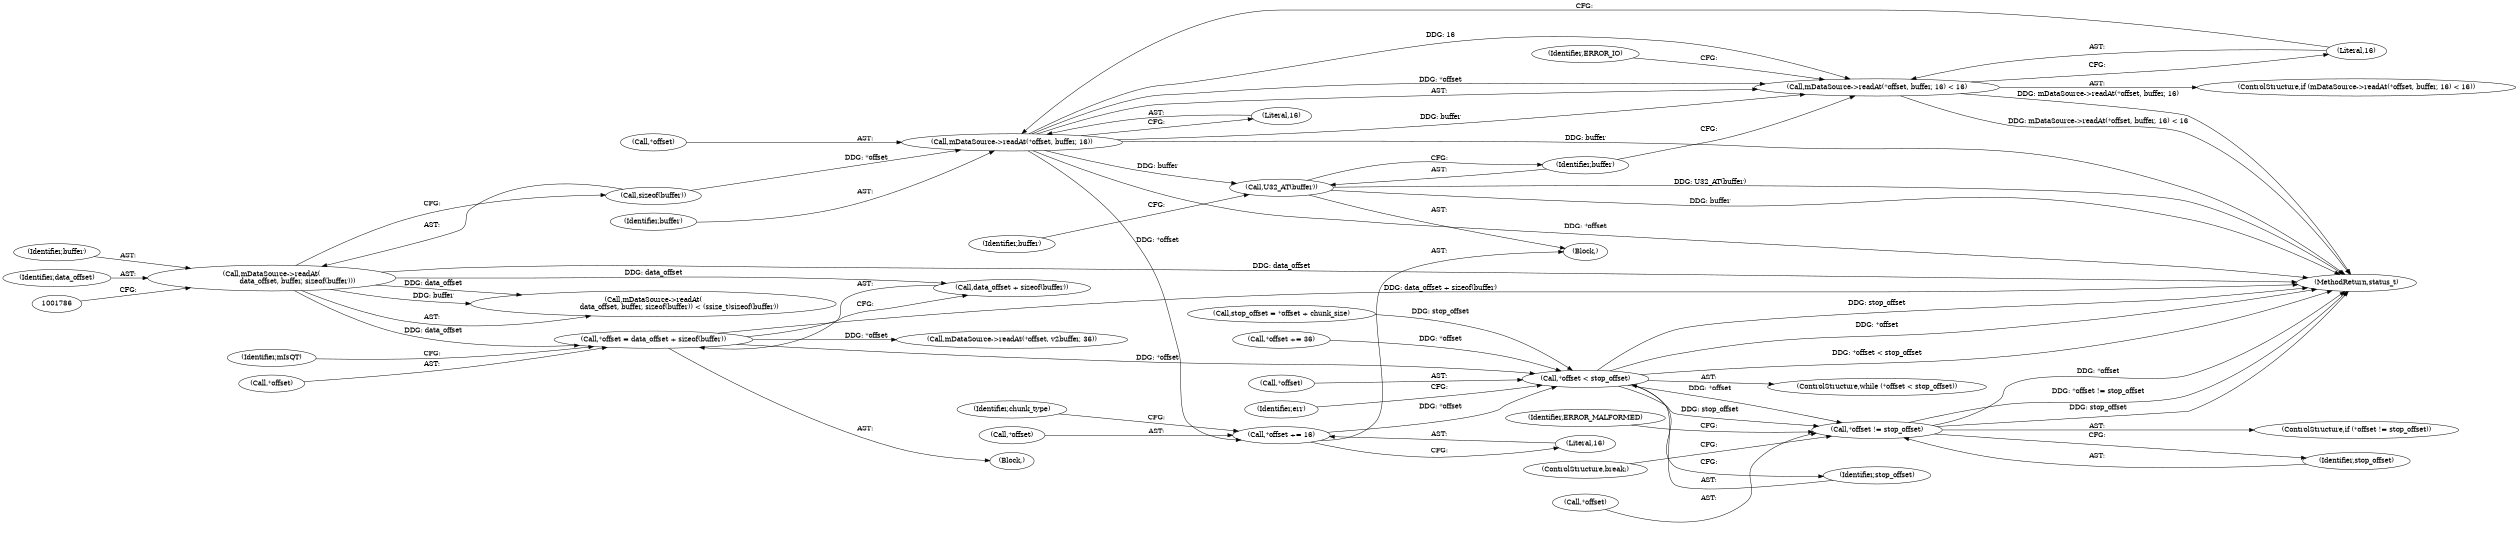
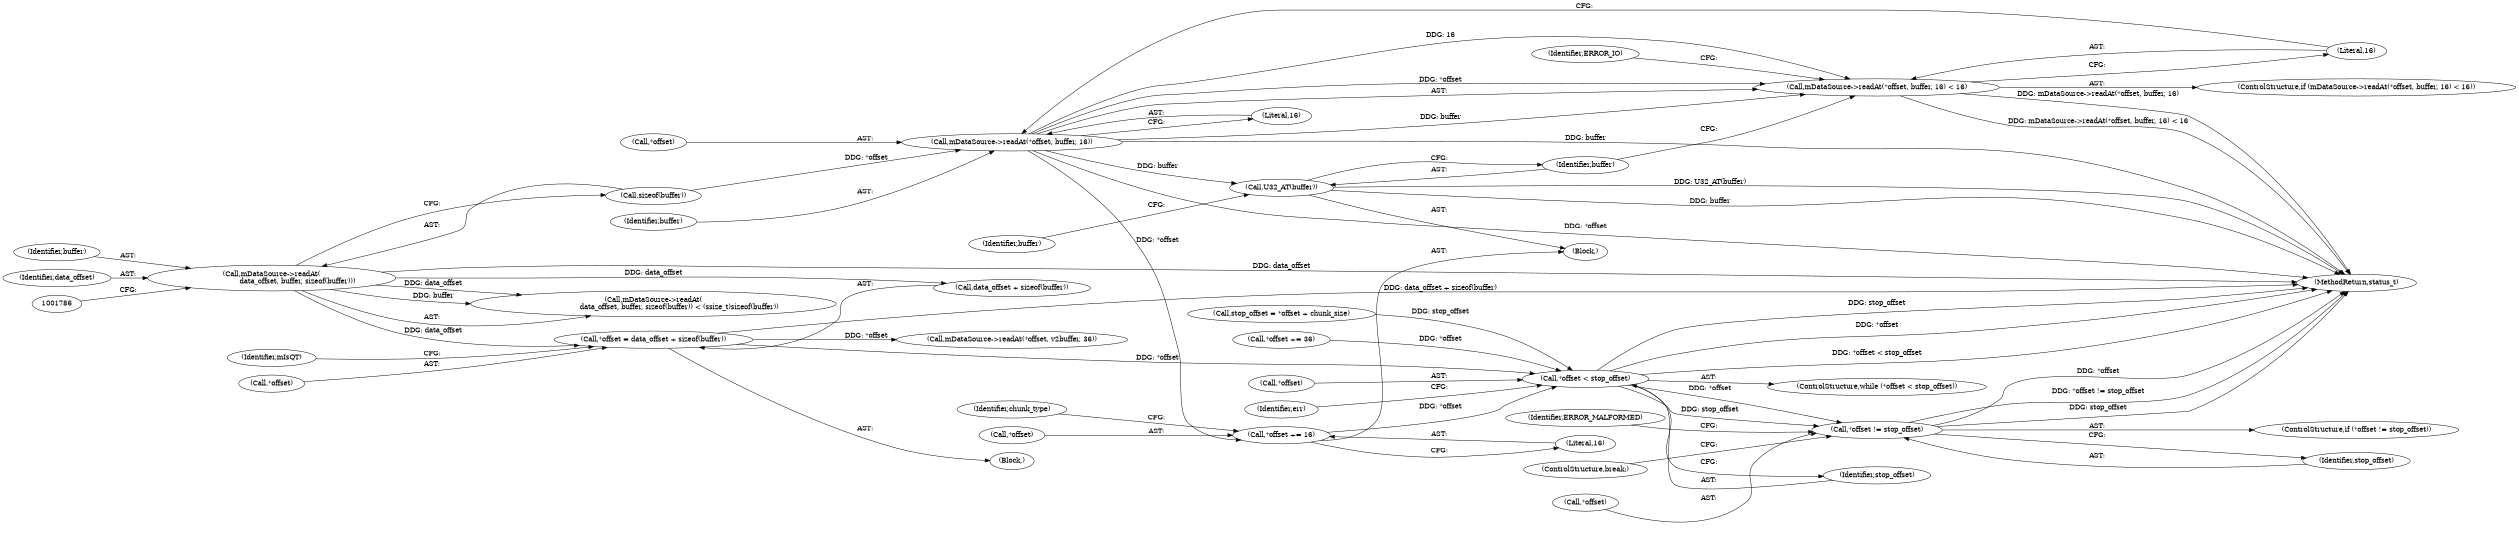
  digraph {
    rankdir=LR
    n1 [label="(Call,mDataSource->readAt(*offset, buffer, 16))"]
    n2 [label="(Call,mDataSource->readAt(*offset, buffer, 16) < 16)"]
    n3 [label="(Call,U32_AT(buffer))"]
    n4 [label="(Call,*offset += 16)"]
    n5 [label="(MethodReturn,status_t)"]
    n6 [label="(Literal,16)"]
    n7 [label="(Literal,16)"]
    n8 [label="(ControlStructure,if (mDataSource->readAt(*offset, buffer, 16) < 16))"]
    n9 [label="(Identifier,buffer)"]
    n10 [label="(Block,)"]
    n11 [label="(Call,*offset < stop_offset)"]
    n12 [label="(Literal,16)"]
    n13 [label="(Call,*offset = data_offset + sizeof(buffer))"]
    n14 [label="(Call,mDataSource->readAt(*offset, v2buffer, 36))"]
    n15 [label="(Block,)"]
    n16 [label="(Call,data_offset + sizeof(buffer))"]
    n17 [label="(Call,*offset != stop_offset)"]
    n18 [label="(Identifier,stop_offset)"]
    n19 [label="(ControlStructure,while (*offset < stop_offset))"]
    n20 [label="(Call,mDataSource->readAt(\n                        data_offset, buffer, sizeof(buffer)))"]
    n21 [label="(Call,mDataSource->readAt(\n                        data_offset, buffer, sizeof(buffer)) < (ssize_t)sizeof(buffer))"]
    n22 [label="(Call,sizeof(buffer))"]
    n23 [label="(Identifier,stop_offset)"]
    n24 [label="(ControlStructure,if (*offset != stop_offset))"]
    n25 [label="(Identifier,chunk_type)"]
    n26 [label="(Identifier,err)"]
    n27 [label="(Call,stop_offset = *offset + chunk_size)"]
    n28 [label="(Call,*offset)"]
    n29 [label="(Call,*offset)"]
    n30 [label="(Identifier,ERROR_IO)"]
    n31 [label="(Identifier,ERROR_MALFORMED)"]
    n32 [label="(Identifier,buffer)"]
    n33 [label="(Call,*offset)"]
    n34 [label="(Call,*offset += 36)"]
    n35 [label="(Call,*offset)"]
    n36 [label="(ControlStructure,break;)"]
    n37 [label="(Identifier,buffer)"]
    n38 [label="(Identifier,buffer)"]
    n39 [label="(Identifier,data_offset)"]
    n40 [label="(Call,*offset)"]
    n41 [label="(Identifier,mIsQT)"]
    1001786
    n1 -> n2 [label="AST: "]
    n1 -> n2 [label="DDG: *offset"]
    n1 -> n2 [label="DDG: buffer"]
    n1 -> n2 [label="DDG: 16"]
    n1 -> n3 [label="DDG: buffer"]
    n1 -> n4 [label="DDG: *offset"]
    n1 -> n5 [label="DDG: buffer"]
    n1 -> n5 [label="DDG: *offset"]
    n1 -> n6 [label="CFG: "]
    n2 -> n5 [label="DDG: mDataSource->readAt(*offset, buffer, 16)"]
    n2 -> n5 [label="DDG: mDataSource->readAt(*offset, buffer, 16) < 16"]
    n2 -> n7 [label="CFG: "]
    n2 -> n8 [label="AST: "]
    n3 -> n5 [label="DDG: buffer"]
    n3 -> n5 [label="DDG: U32_AT(buffer)"]
    n3 -> n9 [label="CFG: "]
    n3 -> n10 [label="AST: "]
    n4 -> n10 [label="AST: "]
    n4 -> n11 [label="DDG: *offset"]
    n4 -> n12 [label="CFG: "]
    n6 -> n1 [label="AST: "]
    n7 -> n1 [label="CFG: "]
    n7 -> n2 [label="AST: "]
    n9 -> n2 [label="CFG: "]
    n9 -> n3 [label="AST: "]
    n11 -> n5 [label="DDG: stop_offset"]
    n11 -> n5 [label="DDG: *offset"]
    n11 -> n5 [label="DDG: *offset < stop_offset"]
    n11 -> n17 [label="DDG: *offset"]
    n11 -> n17 [label="DDG: stop_offset"]
    n11 -> n18 [label="CFG: "]
    n11 -> n19 [label="AST: "]
    n12 -> n4 [label="AST: "]
    n13 -> n5 [label="DDG: data_offset + sizeof(buffer)"]
    n13 -> n11 [label="DDG: *offset"]
    n13 -> n14 [label="DDG: *offset"]
    n13 -> n15 [label="AST: "]
-   n13 -> n16 [label="CFG: "]
    n16 -> n13 [label="AST: "]
    n17 -> n5 [label="DDG: stop_offset"]
    n17 -> n5 [label="DDG: *offset"]
    n17 -> n5 [label="DDG: *offset != stop_offset"]
    n17 -> n23 [label="CFG: "]
    n17 -> n24 [label="AST: "]
    n18 -> n11 [label="AST: "]
    n20 -> n5 [label="DDG: data_offset"]
    n20 -> n13 [label="DDG: data_offset"]
    n20 -> n16 [label="DDG: data_offset"]
    n20 -> n21 [label="AST: "]
    n20 -> n21 [label="DDG: data_offset"]
    n20 -> n21 [label="DDG: buffer"]
    n20 -> n22 [label="CFG: "]
    n22 -> n1 [label="DDG: *offset"]
    n22 -> n20 [label="AST: "]
    n23 -> n17 [label="AST: "]
    n25 -> n4 [label="CFG: "]
    n26 -> n11 [label="CFG: "]
    n27 -> n11 [label="DDG: stop_offset"]
    n28 -> n4 [label="AST: "]
    n29 -> n17 [label="AST: "]
    n30 -> n2 [label="CFG: "]
    n31 -> n17 [label="CFG: "]
    n32 -> n20 [label="AST: "]
    n33 -> n1 [label="AST: "]
    n34 -> n11 [label="DDG: *offset"]
    n35 -> n13 [label="AST: "]
    n36 -> n17 [label="CFG: "]
    n37 -> n3 [label="CFG: "]
    n38 -> n1 [label="AST: "]
    n39 -> n20 [label="AST: "]
    n40 -> n11 [label="AST: "]
    n41 -> n13 [label="CFG: "]
    1001786 -> n20 [label="CFG: "]
  }
